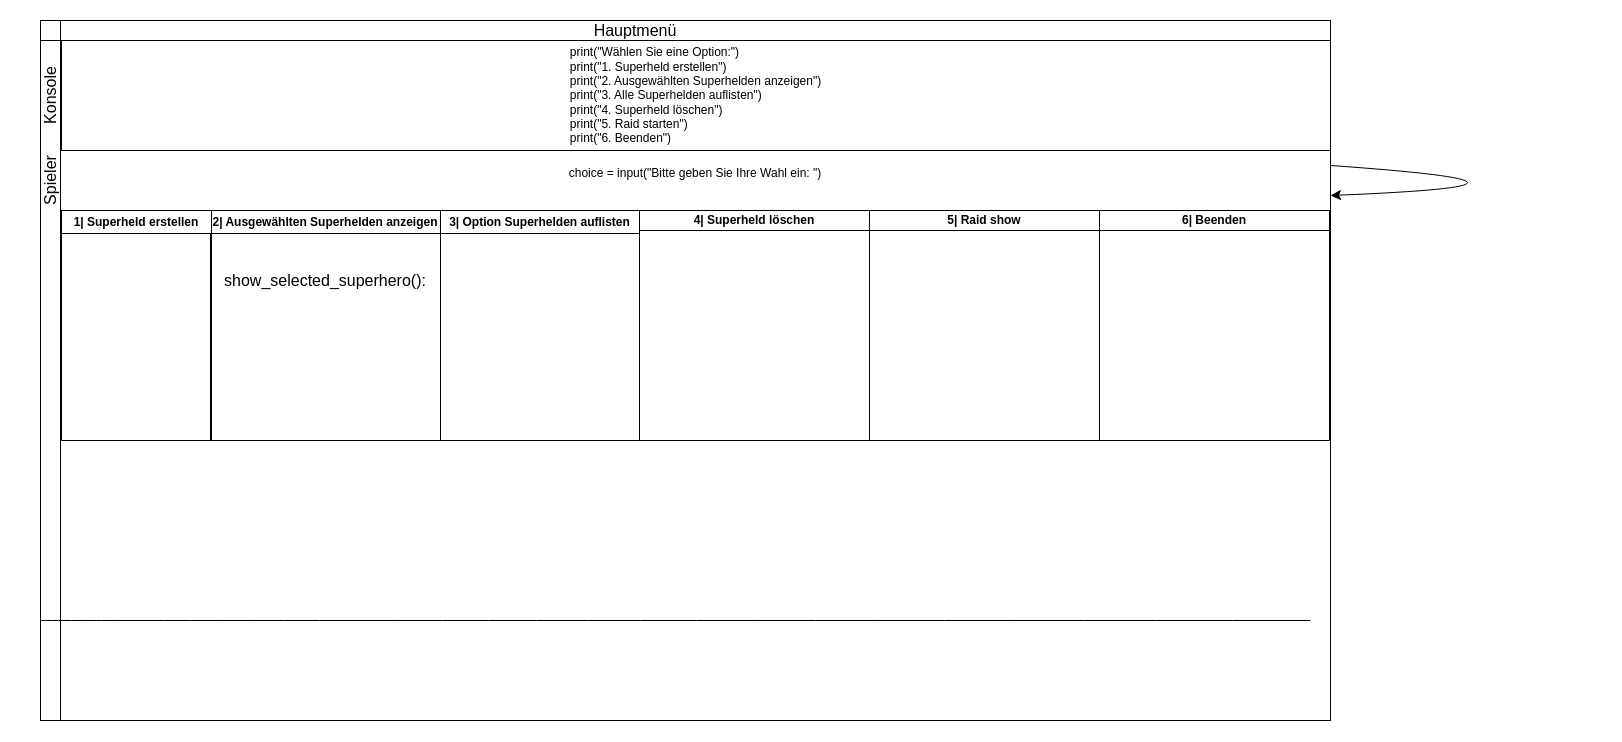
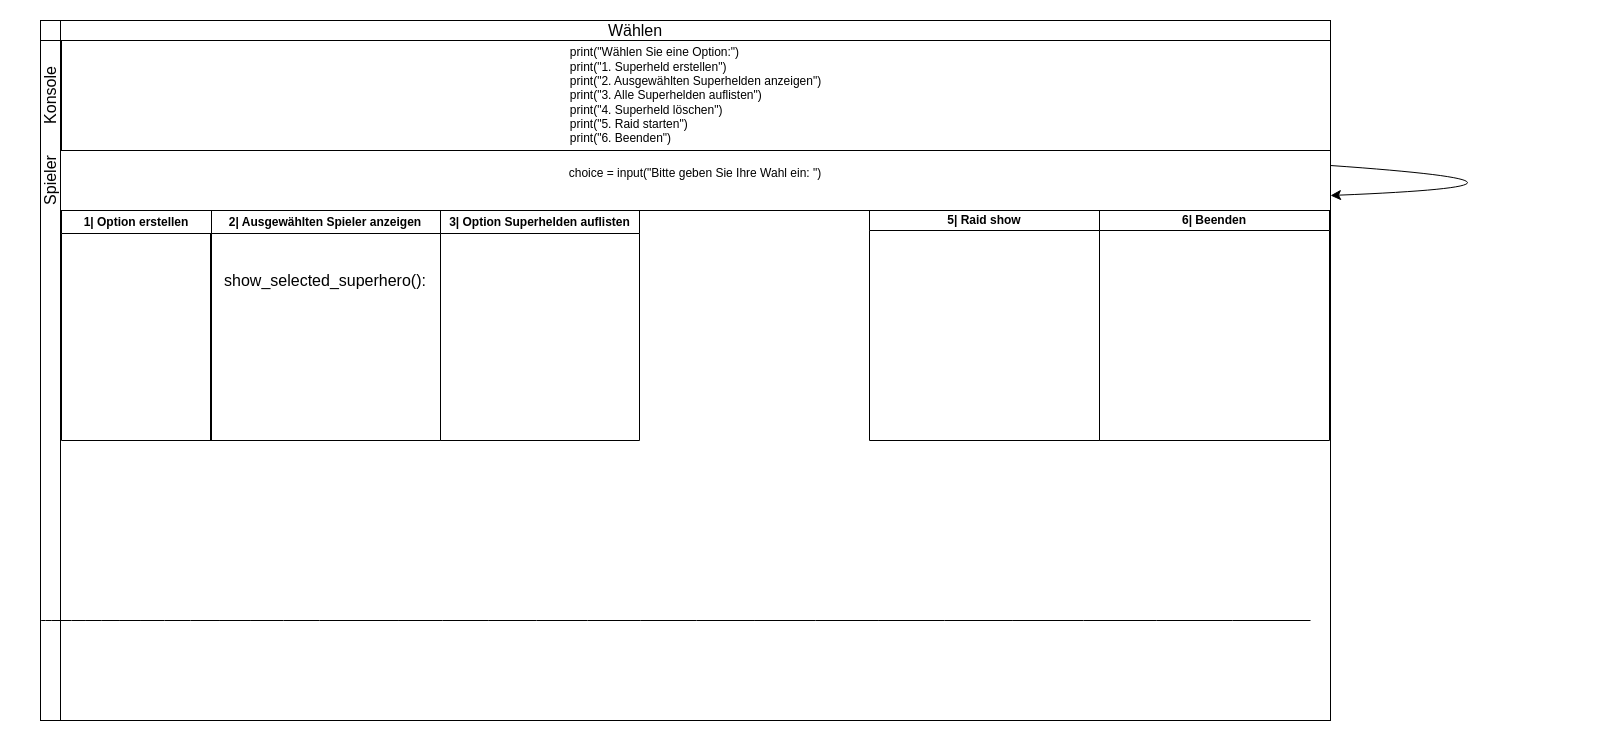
  <mxCell id="0" />
  <mxCell id="1" parent="0" />
  <mxCell id="2" value="" style="shape=internalStorage;whiteSpace=wrap;html=1;backgroundOutline=1;" parent="1" vertex="1"><mxGeometry x="40" y="20" width="1290" height="700" as="geometry" /></mxCell>
- <mxCell id="3" value="Hauptmenü" style="text;strokeColor=none;fillColor=none;html=1;align=center;verticalAlign=middle;whiteSpace=wrap;rounded=0;fontSize=16;" parent="1" vertex="1"><mxGeometry x="550" y="25" width="170" height="10" as="geometry" /></mxCell>
+ <mxCell id="3" value="Wählen" style="text;strokeColor=none;fillColor=none;html=1;align=center;verticalAlign=middle;whiteSpace=wrap;rounded=0;fontSize=16;" parent="1" vertex="1"><mxGeometry x="550" y="25" width="170" height="10" as="geometry" /></mxCell>
  <mxCell id="4" value="Konsole" style="text;strokeColor=none;fillColor=none;html=1;align=center;verticalAlign=middle;whiteSpace=wrap;rounded=0;fontSize=16;rotation=270;" parent="1" vertex="1"><mxGeometry x="20" y="80" width="60" height="30" as="geometry" /></mxCell>
- <mxCell id="5" value="2| Ausgewählten Superhelden anzeigen" style="swimlane;whiteSpace=wrap;html=1;" parent="1" vertex="1"><mxGeometry x="210" y="210" width="230" height="230" as="geometry" /></mxCell>
+ <mxCell id="5" value="2| Ausgewählten Spieler anzeigen" style="swimlane;whiteSpace=wrap;html=1;" parent="1" vertex="1"><mxGeometry x="210" y="210" width="230" height="230" as="geometry" /></mxCell>
  <mxCell id="6" value="&lt;span class=&quot;hljs-title function_&quot;&gt;show_selected_superhero&lt;/span&gt;():" style="text;strokeColor=none;fillColor=none;html=1;align=center;verticalAlign=middle;whiteSpace=wrap;rounded=0;fontSize=16;" vertex="1" parent="5"><mxGeometry x="10" y="55" width="210" height="30" as="geometry" /></mxCell>
- <mxCell id="7" value="1| Superheld erstellen" style="swimlane;whiteSpace=wrap;html=1;startSize=23;" parent="1" vertex="1"><mxGeometry x="61" y="210" width="150" height="230" as="geometry" /></mxCell>
+ <mxCell id="7" value="1| Option erstellen" style="swimlane;whiteSpace=wrap;html=1;startSize=23;" parent="1" vertex="1"><mxGeometry x="61" y="210" width="150" height="230" as="geometry" /></mxCell>
  <mxCell id="8" value="3| Option Superhelden auflisten" style="swimlane;whiteSpace=wrap;html=1;startSize=23;" parent="1" vertex="1"><mxGeometry x="440" y="210" width="199" height="230" as="geometry" /></mxCell>
- <mxCell id="9" value="4| Superheld löschen" style="swimlane;whiteSpace=wrap;html=1;startSize=20;" parent="1" vertex="1"><mxGeometry x="639" y="210" width="230" height="230" as="geometry" /></mxCell>
  <mxCell id="10" value="5| Raid show" style="swimlane;whiteSpace=wrap;html=1;startSize=20;" parent="1" vertex="1"><mxGeometry x="869" y="210" width="230" height="230" as="geometry" /></mxCell>
  <mxCell id="11" value="6| Beenden" style="swimlane;whiteSpace=wrap;html=1;startSize=20;" parent="1" vertex="1"><mxGeometry x="1099" y="210" width="230" height="230" as="geometry" /></mxCell>
  <mxCell id="12" value="Spieler" style="text;strokeColor=none;fillColor=none;html=1;align=center;verticalAlign=middle;whiteSpace=wrap;rounded=0;fontSize=16;rotation=270;" parent="1" vertex="1"><mxGeometry x="20" y="165" width="60" height="30" as="geometry" /></mxCell>
  <mxCell id="13" value="" style="endArrow=none;html=1;rounded=0;fontSize=12;startSize=8;endSize=8;curved=1;entryX=1;entryY=0.5;entryDx=0;entryDy=0;" parent="1" edge="1"><mxGeometry width="50" height="50" relative="1" as="geometry"><mxPoint x="40" y="620" as="sourcePoint" /><mxPoint x="1310" y="620" as="targetPoint" /></mxGeometry></mxCell>
  <mxCell id="14" value="" style="endArrow=none;html=1;rounded=0;fontSize=12;startSize=8;endSize=8;curved=1;" parent="1" target="2" edge="1"><mxGeometry width="50" height="50" relative="1" as="geometry"><mxPoint x="40" y="130" as="sourcePoint" /><mxPoint x="90" y="80" as="targetPoint" /></mxGeometry></mxCell>
  <mxCell id="15" value="&lt;div style=&quot;text-align: justify;&quot;&gt;&lt;span style=&quot;background-color: initial;&quot; class=&quot;hljs-built_in&quot;&gt;print&lt;/span&gt;&lt;span style=&quot;background-color: initial;&quot;&gt;(&lt;/span&gt;&lt;span style=&quot;background-color: initial;&quot; class=&quot;hljs-string&quot;&gt;&quot;Wählen Sie eine Option:&quot;&lt;/span&gt;&lt;span style=&quot;background-color: initial;&quot;&gt;)&lt;/span&gt;&lt;/div&gt;        &lt;span class=&quot;hljs-built_in&quot;&gt;&lt;div style=&quot;text-align: justify;&quot;&gt;&lt;span style=&quot;background-color: initial;&quot; class=&quot;hljs-built_in&quot;&gt;print&lt;/span&gt;&lt;span style=&quot;background-color: initial;&quot;&gt;(&lt;/span&gt;&lt;span style=&quot;background-color: initial;&quot; class=&quot;hljs-string&quot;&gt;&quot;1. Superheld erstellen&quot;&lt;/span&gt;&lt;span style=&quot;background-color: initial;&quot;&gt;)&lt;/span&gt;&lt;/div&gt;&lt;/span&gt;&lt;div style=&quot;text-align: justify;&quot;&gt;&lt;span style=&quot;background-color: initial;&quot; class=&quot;hljs-built_in&quot;&gt;print&lt;/span&gt;&lt;span style=&quot;background-color: initial;&quot;&gt;(&lt;/span&gt;&lt;span style=&quot;background-color: initial;&quot; class=&quot;hljs-string&quot;&gt;&quot;2. Ausgewählten Superhelden anzeigen&quot;&lt;/span&gt;&lt;span style=&quot;background-color: initial;&quot;&gt;)&lt;/span&gt;&lt;/div&gt;                &lt;span class=&quot;hljs-built_in&quot;&gt;&lt;div style=&quot;text-align: justify;&quot;&gt;&lt;span style=&quot;background-color: initial;&quot; class=&quot;hljs-built_in&quot;&gt;print&lt;/span&gt;&lt;span style=&quot;background-color: initial;&quot;&gt;(&lt;/span&gt;&lt;span style=&quot;background-color: initial;&quot; class=&quot;hljs-string&quot;&gt;&quot;3. Alle Superhelden auflisten&quot;&lt;/span&gt;&lt;span style=&quot;background-color: initial;&quot;&gt;)&lt;/span&gt;&lt;/div&gt;&lt;/span&gt;&lt;div style=&quot;text-align: justify;&quot;&gt;&lt;span style=&quot;background-color: initial;&quot; class=&quot;hljs-built_in&quot;&gt;print&lt;/span&gt;&lt;span style=&quot;background-color: initial;&quot;&gt;(&lt;/span&gt;&lt;span style=&quot;background-color: initial;&quot; class=&quot;hljs-string&quot;&gt;&quot;4. Superheld löschen&quot;&lt;/span&gt;&lt;span style=&quot;background-color: initial;&quot;&gt;)&lt;/span&gt;&lt;/div&gt;                &lt;span class=&quot;hljs-built_in&quot;&gt;&lt;div style=&quot;text-align: justify;&quot;&gt;&lt;span style=&quot;background-color: initial;&quot; class=&quot;hljs-built_in&quot;&gt;print&lt;/span&gt;&lt;span style=&quot;background-color: initial;&quot;&gt;(&lt;/span&gt;&lt;span style=&quot;background-color: initial;&quot; class=&quot;hljs-string&quot;&gt;&quot;5. Raid starten&quot;&lt;/span&gt;&lt;span style=&quot;background-color: initial;&quot;&gt;)&lt;/span&gt;&lt;/div&gt;&lt;/span&gt;&lt;div style=&quot;text-align: justify;&quot;&gt;&lt;span style=&quot;background-color: initial;&quot; class=&quot;hljs-built_in&quot;&gt;print&lt;/span&gt;&lt;span style=&quot;background-color: initial;&quot;&gt;(&lt;/span&gt;&lt;span style=&quot;background-color: initial;&quot; class=&quot;hljs-string&quot;&gt;&quot;6. Beenden&quot;&lt;/span&gt;&lt;span style=&quot;background-color: initial;&quot;&gt;)&lt;/span&gt;&lt;/div&gt;        " style="rounded=0;whiteSpace=wrap;html=1;" parent="1" vertex="1"><mxGeometry x="61" y="40" width="1269" height="110" as="geometry" /></mxCell>
  <mxCell id="16" value="&#10;choice = &lt;span class=&quot;hljs-built_in&quot;&gt;input&lt;/span&gt;(&lt;span class=&quot;hljs-string&quot;&gt;&quot;Bitte geben Sie Ihre Wahl ein: &quot;&lt;/span&gt;)&#10;&#10;" style="rounded=0;whiteSpace=wrap;html=1;" parent="1" vertex="1"><mxGeometry x="60" y="150" width="1270" height="60" as="geometry" /></mxCell>
  <mxCell id="17" value="" style="endArrow=classic;html=1;rounded=0;fontSize=12;startSize=8;endSize=8;curved=1;entryX=1;entryY=0.75;entryDx=0;entryDy=0;exitX=1;exitY=0.25;exitDx=0;exitDy=0;" parent="1" source="16" target="16" edge="1"><mxGeometry width="50" height="50" relative="1" as="geometry"><mxPoint x="1330" y="110" as="sourcePoint" /><mxPoint x="1332.58" y="204.8" as="targetPoint" /><Array as="points"><mxPoint x="1600" y="184" /></Array></mxGeometry></mxCell>
